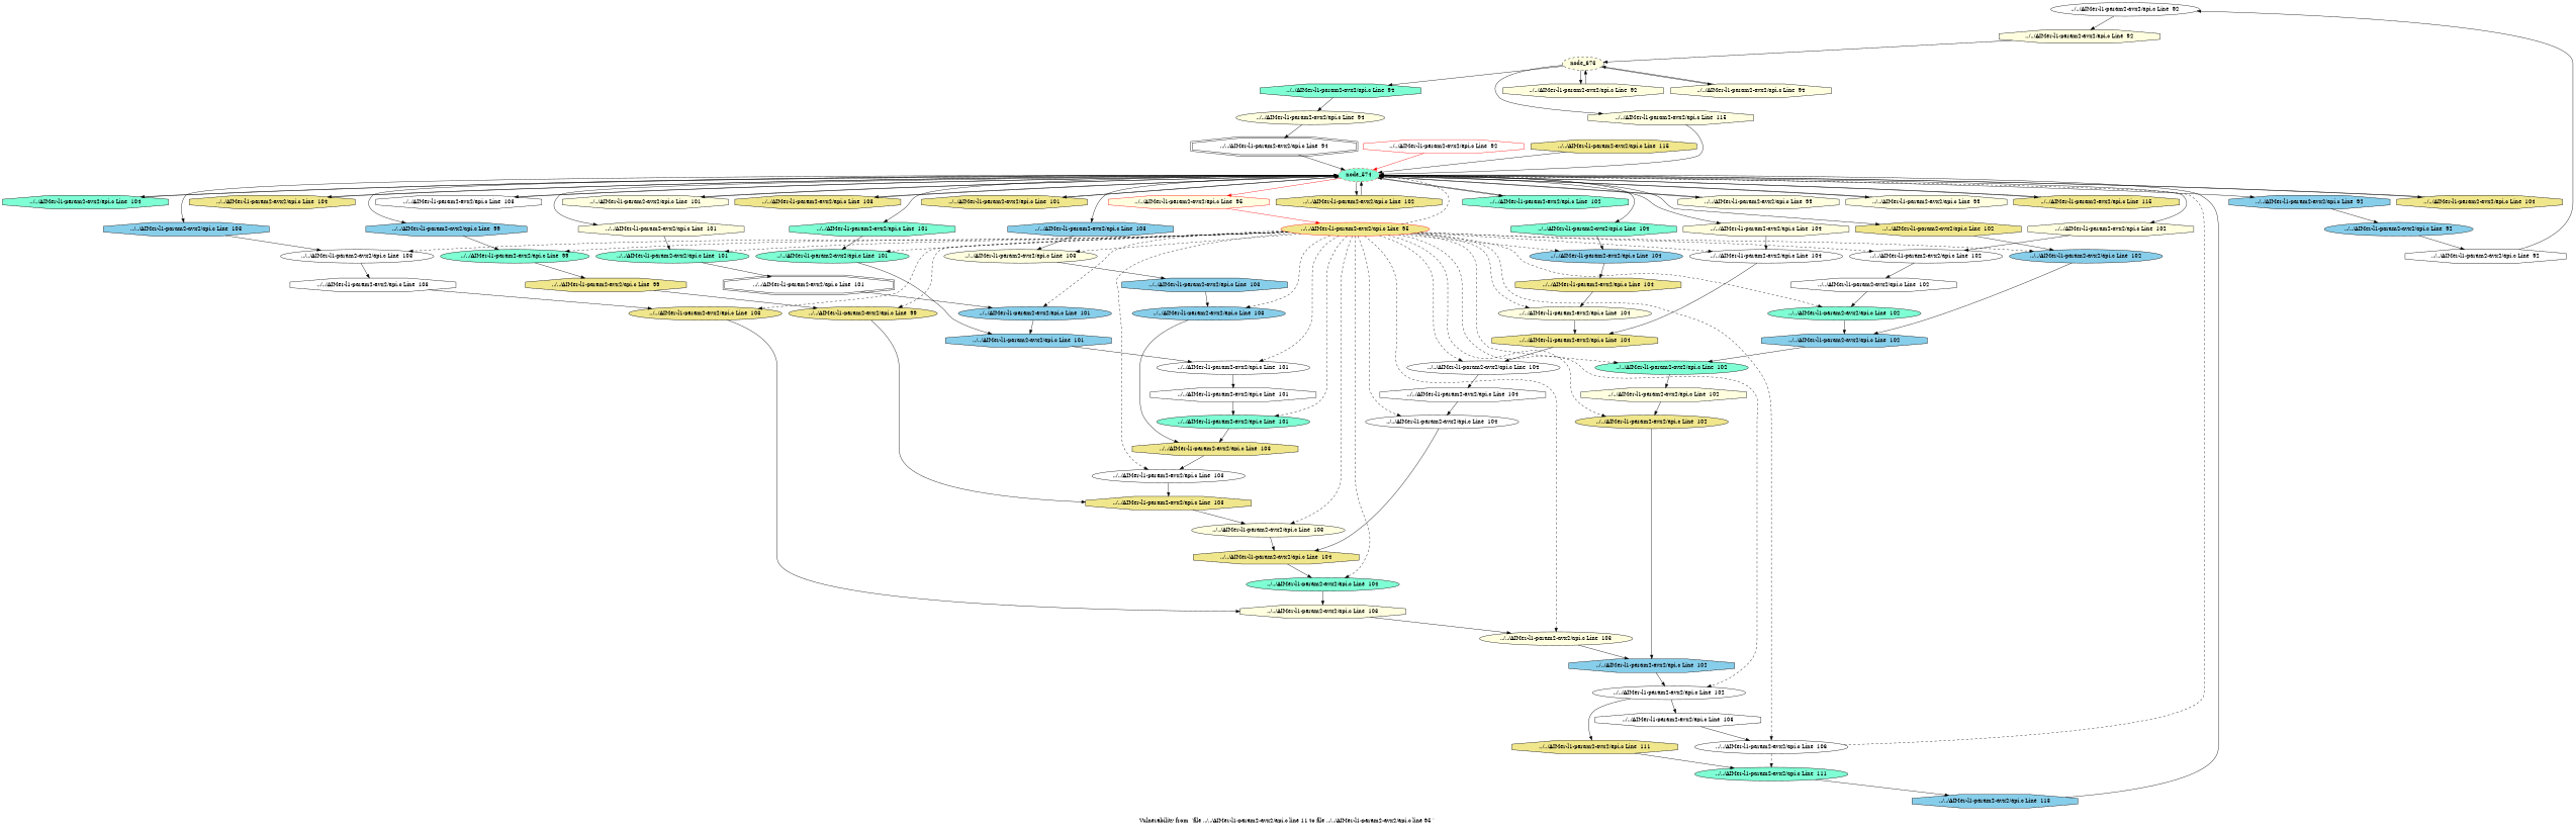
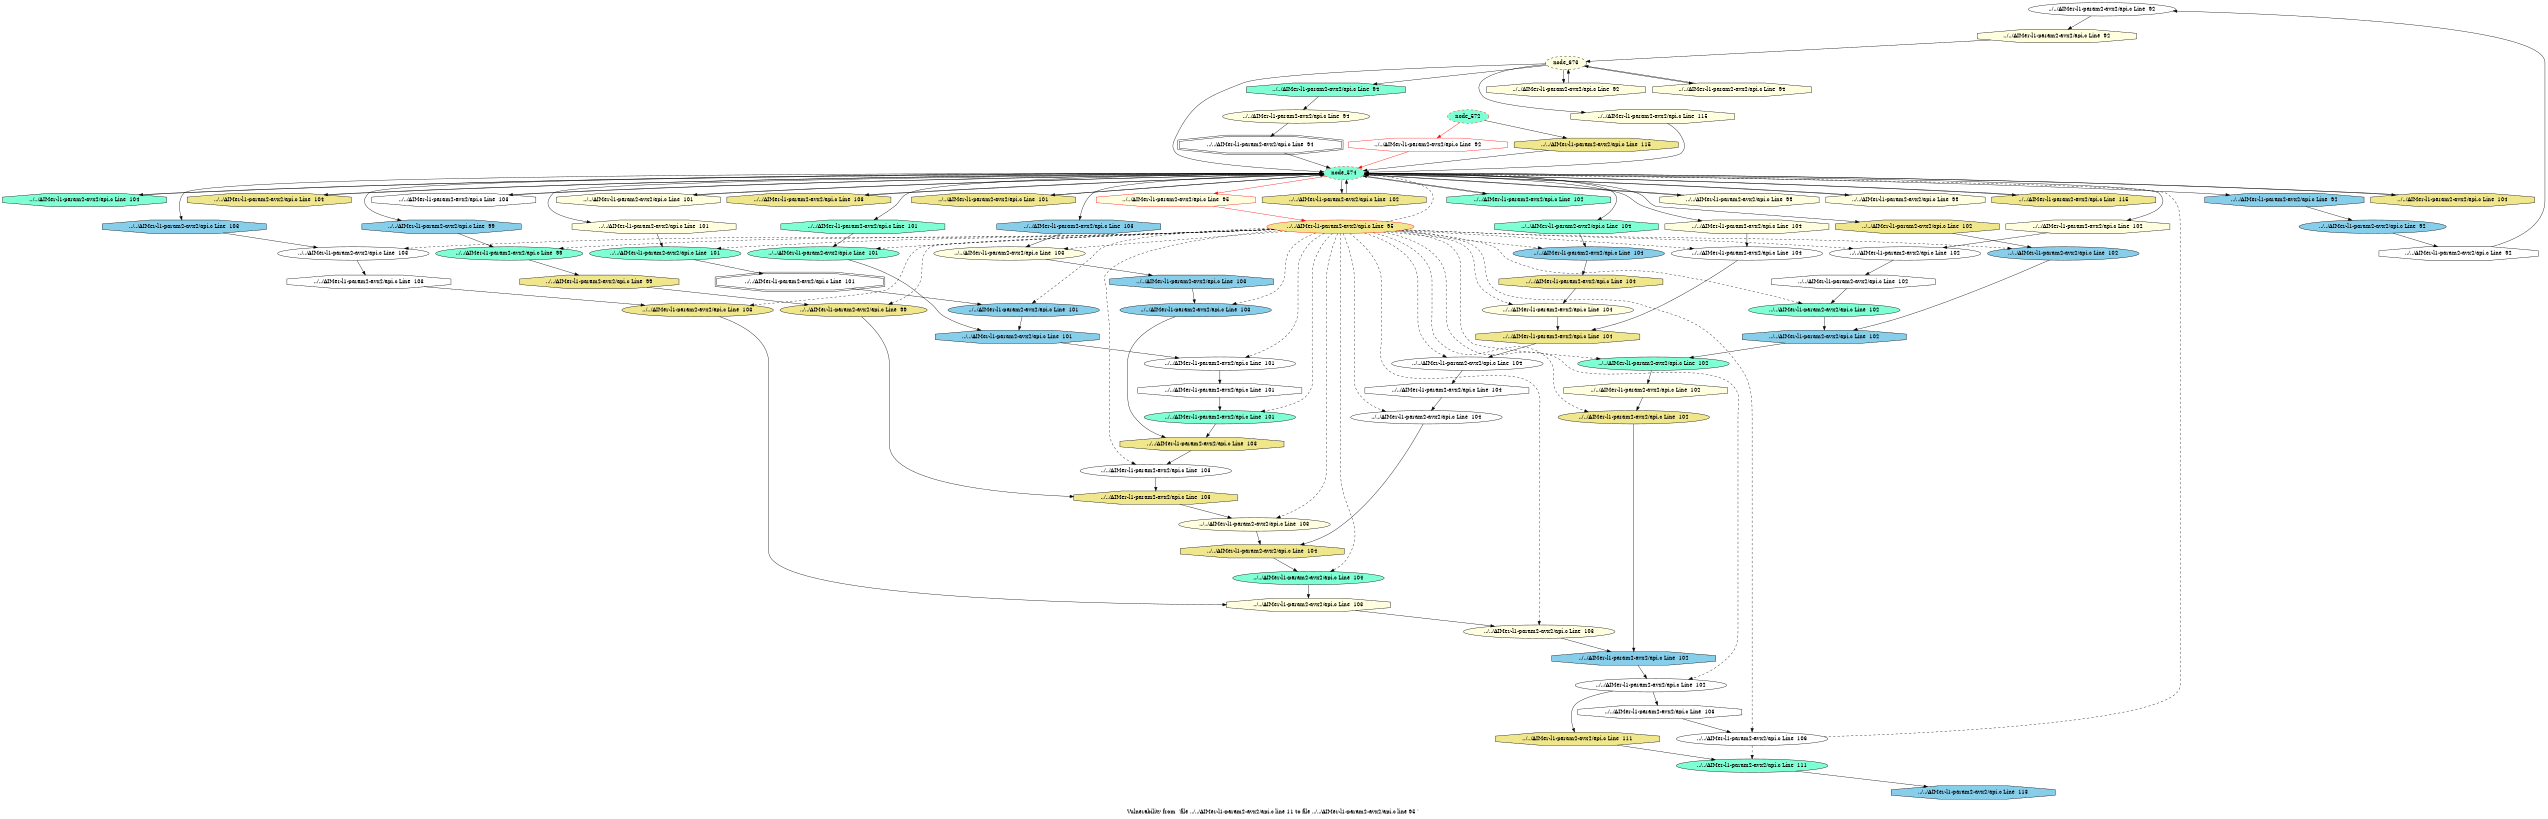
  digraph {
    label="Vulnerability from  'file ../../AIMer-l1-param2-avx2/api.c line 11 to file ../../AIMer-l1-param2-avx2/api.c line 95 ' "
    node [fillcolor=white shape=octagon style="solid,filled"]
    n1 [label="../../AIMer-l1-param2-avx2/api.c Line  92" shape=ellipse]
    n2 [fillcolor=lightyellow label="../../AIMer-l1-param2-avx2/api.c Line  92"]
    n3 [fillcolor=lightyellow label=node_673 shape=ellipse style="dashed,filled"]
    n4 [fillcolor=lightyellow label="../../AIMer-l1-param2-avx2/api.c Line  92"]
    n5 [fillcolor=lightyellow label="../../AIMer-l1-param2-avx2/api.c Line  94"]
    n6 [fillcolor=aquamarine label="../../AIMer-l1-param2-avx2/api.c Line  94"]
    n7 [fillcolor=lightyellow label="../../AIMer-l1-param2-avx2/api.c Line  115"]
    n8 [fillcolor=skyblue label="../../AIMer-l1-param2-avx2/api.c Line  92"]
    n9 [fillcolor=skyblue label="../../AIMer-l1-param2-avx2/api.c Line  92" shape=ellipse]
    n10 [label="../../AIMer-l1-param2-avx2/api.c Line  92"]
    n11 [color=red label="../../AIMer-l1-param2-avx2/api.c Line  92"]
    node_574 [color=red fillcolor=aquamarine shape=ellipse style="dashed,filled"]
    n13 [fillcolor=khaki label="../../AIMer-l1-param2-avx2/api.c Line  104"]
    n14 [fillcolor=aquamarine label="../../AIMer-l1-param2-avx2/api.c Line  104"]
    n15 [fillcolor=aquamarine label="../../AIMer-l1-param2-avx2/api.c Line  104"]
    n16 [fillcolor=khaki label="../../AIMer-l1-param2-avx2/api.c Line  104"]
    n17 [fillcolor=lightyellow label="../../AIMer-l1-param2-avx2/api.c Line  104"]
    n18 [label="../../AIMer-l1-param2-avx2/api.c Line  103"]
    n19 [fillcolor=skyblue label="../../AIMer-l1-param2-avx2/api.c Line  103"]
    n20 [fillcolor=lightyellow label="../../AIMer-l1-param2-avx2/api.c Line  101"]
    n21 [fillcolor=khaki label="../../AIMer-l1-param2-avx2/api.c Line  103"]
    n22 [fillcolor=skyblue label="../../AIMer-l1-param2-avx2/api.c Line  103"]
    n23 [fillcolor=khaki label="../../AIMer-l1-param2-avx2/api.c Line  101"]
    n24 [fillcolor=lightyellow label="../../AIMer-l1-param2-avx2/api.c Line  101"]
    n25 [fillcolor=skyblue label="../../AIMer-l1-param2-avx2/api.c Line  99"]
    n26 [fillcolor=khaki label="../../AIMer-l1-param2-avx2/api.c Line  102"]
    n27 [fillcolor=khaki label="../../AIMer-l1-param2-avx2/api.c Line  102"]
    n28 [fillcolor=aquamarine label="../../AIMer-l1-param2-avx2/api.c Line  102"]
    n29 [fillcolor=lightyellow label="../../AIMer-l1-param2-avx2/api.c Line  102"]
    n30 [fillcolor=aquamarine label="../../AIMer-l1-param2-avx2/api.c Line  101"]
    n31 [color=red fillcolor=lightyellow label="../../AIMer-l1-param2-avx2/api.c Line  95"]
    n32 [fillcolor=lightyellow label="../../AIMer-l1-param2-avx2/api.c Line  99"]
    n33 [fillcolor=lightyellow label="../../AIMer-l1-param2-avx2/api.c Line  99"]
    n34 [fillcolor=khaki label="../../AIMer-l1-param2-avx2/api.c Line  115"]
    n35 [fillcolor=skyblue label="../../AIMer-l1-param2-avx2/api.c Line  104" shape=ellipse]
    n36 [label="../../AIMer-l1-param2-avx2/api.c Line  104" shape=ellipse]
    n37 [fillcolor=lightyellow label="../../AIMer-l1-param2-avx2/api.c Line  103" shape=ellipse]
    n38 [label="../../AIMer-l1-param2-avx2/api.c Line  103" shape=ellipse]
    n39 [fillcolor=aquamarine label="../../AIMer-l1-param2-avx2/api.c Line  101" shape=ellipse]
    n40 [fillcolor=aquamarine label="../../AIMer-l1-param2-avx2/api.c Line  99" shape=ellipse]
    n41 [fillcolor=skyblue label="../../AIMer-l1-param2-avx2/api.c Line  102" shape=ellipse]
    n42 [label="../../AIMer-l1-param2-avx2/api.c Line  102" shape=ellipse]
    n43 [fillcolor=aquamarine label="../../AIMer-l1-param2-avx2/api.c Line  101" shape=ellipse]
    n44 [color=red fillcolor=khaki label="../../AIMer-l1-param2-avx2/api.c Line  95" shape=ellipse]
    n45 [fillcolor=khaki label="../../AIMer-l1-param2-avx2/api.c Line  104"]
    n46 [fillcolor=khaki label="../../AIMer-l1-param2-avx2/api.c Line  104"]
    n47 [fillcolor=skyblue label="../../AIMer-l1-param2-avx2/api.c Line  103"]
    n48 [label="../../AIMer-l1-param2-avx2/api.c Line  103"]
    n49 [label="../../AIMer-l1-param2-avx2/api.c Line  101" shape=doubleoctagon]
    n50 [fillcolor=khaki label="../../AIMer-l1-param2-avx2/api.c Line  99"]
    n51 [fillcolor=skyblue label="../../AIMer-l1-param2-avx2/api.c Line  102"]
    n52 [label="../../AIMer-l1-param2-avx2/api.c Line  102"]
    n53 [fillcolor=skyblue label="../../AIMer-l1-param2-avx2/api.c Line  101"]
    n54 [fillcolor=lightyellow label="../../AIMer-l1-param2-avx2/api.c Line  103" shape=ellipse]
    n55 [fillcolor=lightyellow label="../../AIMer-l1-param2-avx2/api.c Line  104" shape=ellipse]
    n56 [label="../../AIMer-l1-param2-avx2/api.c Line  104" shape=ellipse]
    n57 [label="../../AIMer-l1-param2-avx2/api.c Line  104" shape=ellipse]
    n58 [fillcolor=aquamarine label="../../AIMer-l1-param2-avx2/api.c Line  104" shape=ellipse]
    n59 [fillcolor=khaki label="../../AIMer-l1-param2-avx2/api.c Line  103" shape=ellipse]
    n60 [fillcolor=skyblue label="../../AIMer-l1-param2-avx2/api.c Line  103" shape=ellipse]
    n61 [label="../../AIMer-l1-param2-avx2/api.c Line  103" shape=ellipse]
    n62 [fillcolor=khaki label="../../AIMer-l1-param2-avx2/api.c Line  99" shape=ellipse]
    n63 [fillcolor=aquamarine label="../../AIMer-l1-param2-avx2/api.c Line  102" shape=ellipse]
    n64 [fillcolor=aquamarine label="../../AIMer-l1-param2-avx2/api.c Line  102" shape=ellipse]
    n65 [fillcolor=khaki label="../../AIMer-l1-param2-avx2/api.c Line  102" shape=ellipse]
    n66 [label="../../AIMer-l1-param2-avx2/api.c Line  102" shape=ellipse]
    n67 [fillcolor=lightyellow label="../../AIMer-l1-param2-avx2/api.c Line  103" shape=ellipse]
    n68 [fillcolor=skyblue label="../../AIMer-l1-param2-avx2/api.c Line  101" shape=ellipse]
    n69 [label="../../AIMer-l1-param2-avx2/api.c Line  101" shape=ellipse]
    n70 [fillcolor=aquamarine label="../../AIMer-l1-param2-avx2/api.c Line  101" shape=ellipse]
    n71 [label="../../AIMer-l1-param2-avx2/api.c Line  106" shape=ellipse]
    n72 [fillcolor=lightyellow label="../../AIMer-l1-param2-avx2/api.c Line  94" shape=ellipse]
    n73 [label="../../AIMer-l1-param2-avx2/api.c Line  94" shape=doubleoctagon]
+   node_572 [color=red fillcolor=aquamarine shape=ellipse style="dashed,filled"]
    n75 [fillcolor=khaki label="../../AIMer-l1-param2-avx2/api.c Line  115"]
    n76 [fillcolor=khaki label="../../AIMer-l1-param2-avx2/api.c Line  103"]
    n77 [fillcolor=khaki label="../../AIMer-l1-param2-avx2/api.c Line  104"]
    n78 [label="../../AIMer-l1-param2-avx2/api.c Line  104"]
    n79 [fillcolor=lightyellow label="../../AIMer-l1-param2-avx2/api.c Line  103"]
    n80 [fillcolor=khaki label="../../AIMer-l1-param2-avx2/api.c Line  103"]
    n81 [fillcolor=lightyellow label="../../AIMer-l1-param2-avx2/api.c Line  102"]
    n82 [fillcolor=skyblue label="../../AIMer-l1-param2-avx2/api.c Line  102"]
    n83 [label="../../AIMer-l1-param2-avx2/api.c Line  106"]
    n84 [fillcolor=khaki label="../../AIMer-l1-param2-avx2/api.c Line  111"]
    n85 [label="../../AIMer-l1-param2-avx2/api.c Line  101"]
    n86 [fillcolor=aquamarine label="../../AIMer-l1-param2-avx2/api.c Line  111" shape=ellipse]
    n87 [fillcolor=skyblue label="../../AIMer-l1-param2-avx2/api.c Line  113"]
    n1 -> n2
    n2 -> n3
    n3 -> n4
    n3 -> n5
    n3 -> n6
    n3 -> n7
    n4 -> n3
    n5 -> n3
    n6 -> n72
    n7 -> node_574
    n8 -> n9
    n9 -> n10
    n10 -> n1
    n11 -> node_574 [color=red]
    node_574 -> n8
    node_574 -> n13
    node_574 -> n14
    node_574 -> n15
    node_574 -> n16
    node_574 -> n17
    node_574 -> n18
    node_574 -> n19
    node_574 -> n20
    node_574 -> n21
    node_574 -> n22
    node_574 -> n23
    node_574 -> n24
    node_574 -> n25
    node_574 -> n26
    node_574 -> n27
    node_574 -> n28
    node_574 -> n29
    node_574 -> n30
    node_574 -> n31 [color=red]
    node_574 -> n32
    node_574 -> n33
    node_574 -> n34
    n13 -> node_574
    n14 -> node_574
    n15 -> n35
    n16 -> node_574
    n17 -> n36
    n18 -> node_574
    n19 -> n37
    n20 -> node_574
    n21 -> node_574
    n22 -> n38
    n23 -> node_574
    n24 -> n39
    n25 -> n40
    n26 -> node_574
    n27 -> n41
    n28 -> node_574
    n29 -> n42
    n30 -> n43
    n31 -> n44 [color=red]
    n32 -> node_574
    n33 -> node_574
    n34 -> node_574
    n35 -> n45
    n36 -> n46
    n37 -> n47
    n38 -> n48
    n39 -> n49
    n40 -> n50
    n41 -> n51
    n42 -> n52
    n43 -> n53
    n44 -> node_574 [style=dashed]
    n44 -> n35 [style=dashed]
    n44 -> n36 [style=dashed]
    n44 -> n37 [style=dashed]
    n44 -> n38 [style=dashed]
    n44 -> n39 [style=dashed]
    n44 -> n40 [style=dashed]
    n44 -> n41 [style=dashed]
    n44 -> n42 [style=dashed]
    n44 -> n43 [style=dashed]
    n44 -> n54 [style=dashed]
    n44 -> n55 [style=dashed]
    n44 -> n56 [style=dashed]
    n44 -> n57 [style=dashed]
    n44 -> n58 [style=dashed]
    n44 -> n59 [style=dashed]
    n44 -> n60 [style=dashed]
    n44 -> n61 [style=dashed]
    n44 -> n62 [style=dashed]
    n44 -> n63 [style=dashed]
    n44 -> n64 [style=dashed]
    n44 -> n65 [style=dashed]
    n44 -> n66 [style=dashed]
    n44 -> n67 [style=dashed]
    n44 -> n68 [style=dashed]
    n44 -> n69 [style=dashed]
    n44 -> n70 [style=dashed]
    n44 -> n71 [style=dashed]
    n45 -> n55
    n46 -> n56
    n47 -> n60
    n48 -> n59
    n49 -> n68
    n50 -> n62
    n51 -> n64
    n52 -> n63
    n53 -> n69
    n54 -> n77
    n55 -> n46
    n56 -> n78
    n57 -> n77
    n58 -> n79
    n59 -> n79
    n60 -> n80
    n61 -> n76
    n62 -> n76
    n63 -> n51
    n64 -> n81
    n65 -> n82
    n66 -> n83
    n66 -> n84
    n67 -> n82
    n68 -> n53
    n69 -> n85
    n70 -> n80
    n71 -> node_574 [style=dashed]
    n71 -> n86 [style=dashed]
    n72 -> n73
    n73 -> node_574
+   node_572 -> n11 [color=red]
+   node_572 -> n75
    n75 -> node_574
    n76 -> n54
    n77 -> n58
    n78 -> n57
    n79 -> n67
    n80 -> n61
    n81 -> n65
    n82 -> n66
    n83 -> n71
    n84 -> n86
    n85 -> n70
    n86 -> n87
-   n87 -> node_574
+   n3 -> node_574
  }
